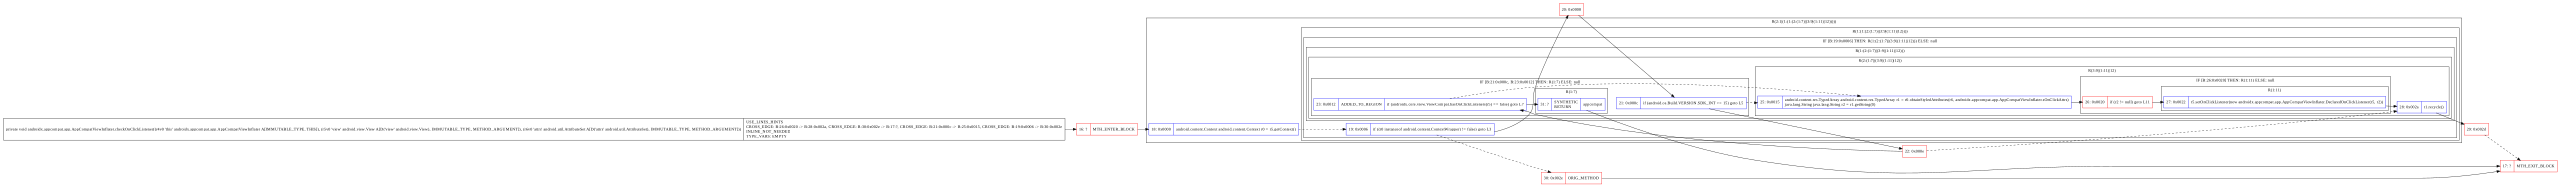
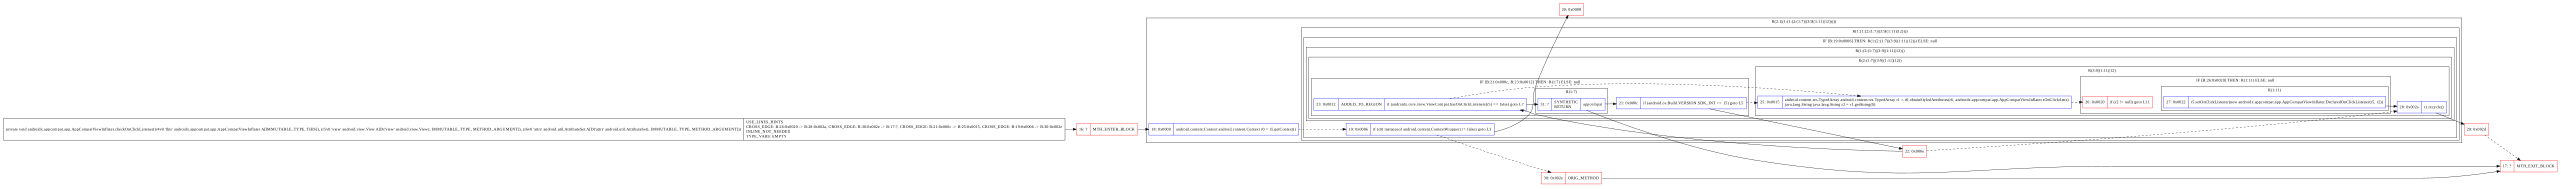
  digraph {
    fontname="Liberation Serif"
    rankdir=LR
    node [color=blue fontname="Liberation Serif" shape=record]
    edge [fontname="Liberation Serif"]
    n1 [label="{31\:\ ?|SYNTHETIC\lRETURN\l|appcompat\l}"]
    n2 [label="{21\:\ 0x000c|if (android.os.Build.VERSION.SDK_INT \>= 15) goto L5\l}"]
    n3 [label="{23\:\ 0x0012|ADDED_TO_REGION\l|if (androidx.core.view.ViewCompat.hasOnClickListeners(r5) == false) goto L7\l}"]
    n4 [label="{27\:\ 0x0022|r5.setOnClickListener(new androidx.appcompat.app.AppCompatViewInflater.DeclaredOnClickListener(r5, r2))\l}"]
    n5 [color=red label="{26\:\ 0x0020|if (r2 != null) goto L11\l}"]
    n6 [label="{25\:\ 0x0015|android.content.res.TypedArray android.content.res.TypedArray r1 = r0.obtainStyledAttributes(r6, androidx.appcompat.app.AppCompatViewInflater.sOnClickAttrs)\ljava.lang.String java.lang.String r2 = r1.getString(0)\l}"]
    n7 [label="{28\:\ 0x002a|r1.recycle()\l}"]
    n8 [label="{19\:\ 0x0006|if ((r0 instanceof android.content.ContextWrapper) != false) goto L3\l}"]
    n9 [label="{18\:\ 0x0000|android.content.Context android.content.Context r0 = r5.getContext()\l}"]
    n10 [color=red label="{17\:\ ?|MTH_EXIT_BLOCK\l}"]
    n11 [color=red label="{22\:\ 0x000e}"]
    n12 [color=red label="{29\:\ 0x002d}"]
    n13 [color=red label="{20\:\ 0x0008}"]
    n14 [color=red label="{30\:\ 0x002e|ORIG_METHOD\l}"]
    n15 [color=red label="{16\:\ ?|MTH_ENTER_BLOCK\l}"]
    n16 [label="{private void androidx.appcompat.app.AppCompatViewInflater.checkOnClickListener((r4v0 'this' androidx.appcompat.app.AppCompatViewInflater A[IMMUTABLE_TYPE, THIS]), (r5v0 'view' android.view.View A[D('view' android.view.View), IMMUTABLE_TYPE, METHOD_ARGUMENT]), (r6v0 'attrs' android.util.AttributeSet A[D('attrs' android.util.AttributeSet), IMMUTABLE_TYPE, METHOD_ARGUMENT]))  | USE_LINES_HINTS\lCROSS_EDGE: B:26:0x0020 \-\> B:28:0x002a, CROSS_EDGE: B:30:0x002e \-\> B:17:?, CROSS_EDGE: B:21:0x000c \-\> B:25:0x0015, CROSS_EDGE: B:19:0x0006 \-\> B:30:0x002e\lINLINE_NOT_NEEDED\lTYPE_VARS: EMPTY\l}" color=""]
    subgraph cluster_1 {
      label="R(2:1|(1:(1:(2:(1:7)|(3:9|(1:11)|12)))))"
      n9
      subgraph cluster_2 {
        label="R(1:(1:(2:(1:7)|(3:9|(1:11)|12))))"
        subgraph cluster_3 {
          label="IF [B:19:0x0006] THEN: R(1:(2:(1:7)|(3:9|(1:11)|12))) ELSE: null"
          n8
          subgraph cluster_4 {
            label="R(1:(2:(1:7)|(3:9|(1:11)|12)))"
            subgraph cluster_5 {
              label="R(2:(1:7)|(3:9|(1:11)|12))"
              subgraph cluster_6 {
                label="IF [B:21:0x000c, B:23:0x0012] THEN: R(1:7) ELSE: null"
                n2
                n3
                subgraph cluster_7 {
                  label="R(1:7)"
                  n1
                }
              }
              subgraph cluster_8 {
                label="R(3:9|(1:11)|12)"
                n6
                n7
                subgraph cluster_9 {
                  label="IF [B:26:0x0020] THEN: R(1:11) ELSE: null"
                  n5
                  subgraph cluster_10 {
                    label="R(1:11)"
                    n4
                  }
                }
              }
            }
          }
        }
      }
    }
    n1 -> n10
    n2 -> n6 [style=dashed]
    n2 -> n11
    n3 -> n1
    n3 -> n6 [style=dashed]
    n4 -> n7
-   n5 -> n4
-   n6 -> n5
+   n6 -> n5 [style=dashed]
    n7 -> n12
    n8 -> n13
    n8 -> n14 [style=dashed]
    n9 -> n8 [style=dashed]
    n11 -> n3
    n11 -> n7 [style=dashed]
    n12 -> n10 [style=dashed]
-   n13 -> n2
+   n1 -> n2
    n14 -> n10
    n15 -> n9
    n16 -> n15
  }
